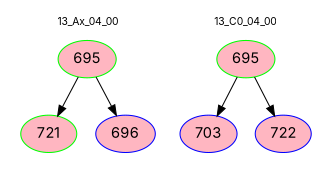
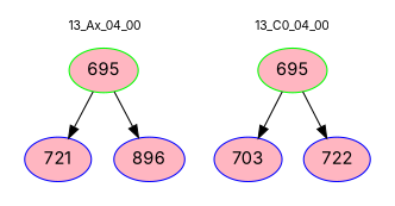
  digraph {
    fontname=Inter
    node [color=green fillcolor=lightpink fontname=Inter style=filled]
    edge [color=black fontname=Inter]
    n1 [label=695]
-   n2 [label=721]
-   n3 [color=blue label=696]
+   n2 [color=blue label=721]
+   n3 [color=blue label=896]
    n4 [label=695]
    n5 [color=blue label=703]
    n6 [color=blue label=722]
    subgraph cluster_1 {
      color=white
      fontsize=10
      label="13_Ax_04_00"
      n1
      n2
      n3
    }
    subgraph cluster_2 {
      color=white
      fontsize=10
      label="13_C0_04_00"
      n4
      n5
      n6
    }
    n1 -> n2
    n1 -> n3
    n4 -> n5
    n4 -> n6
  }
